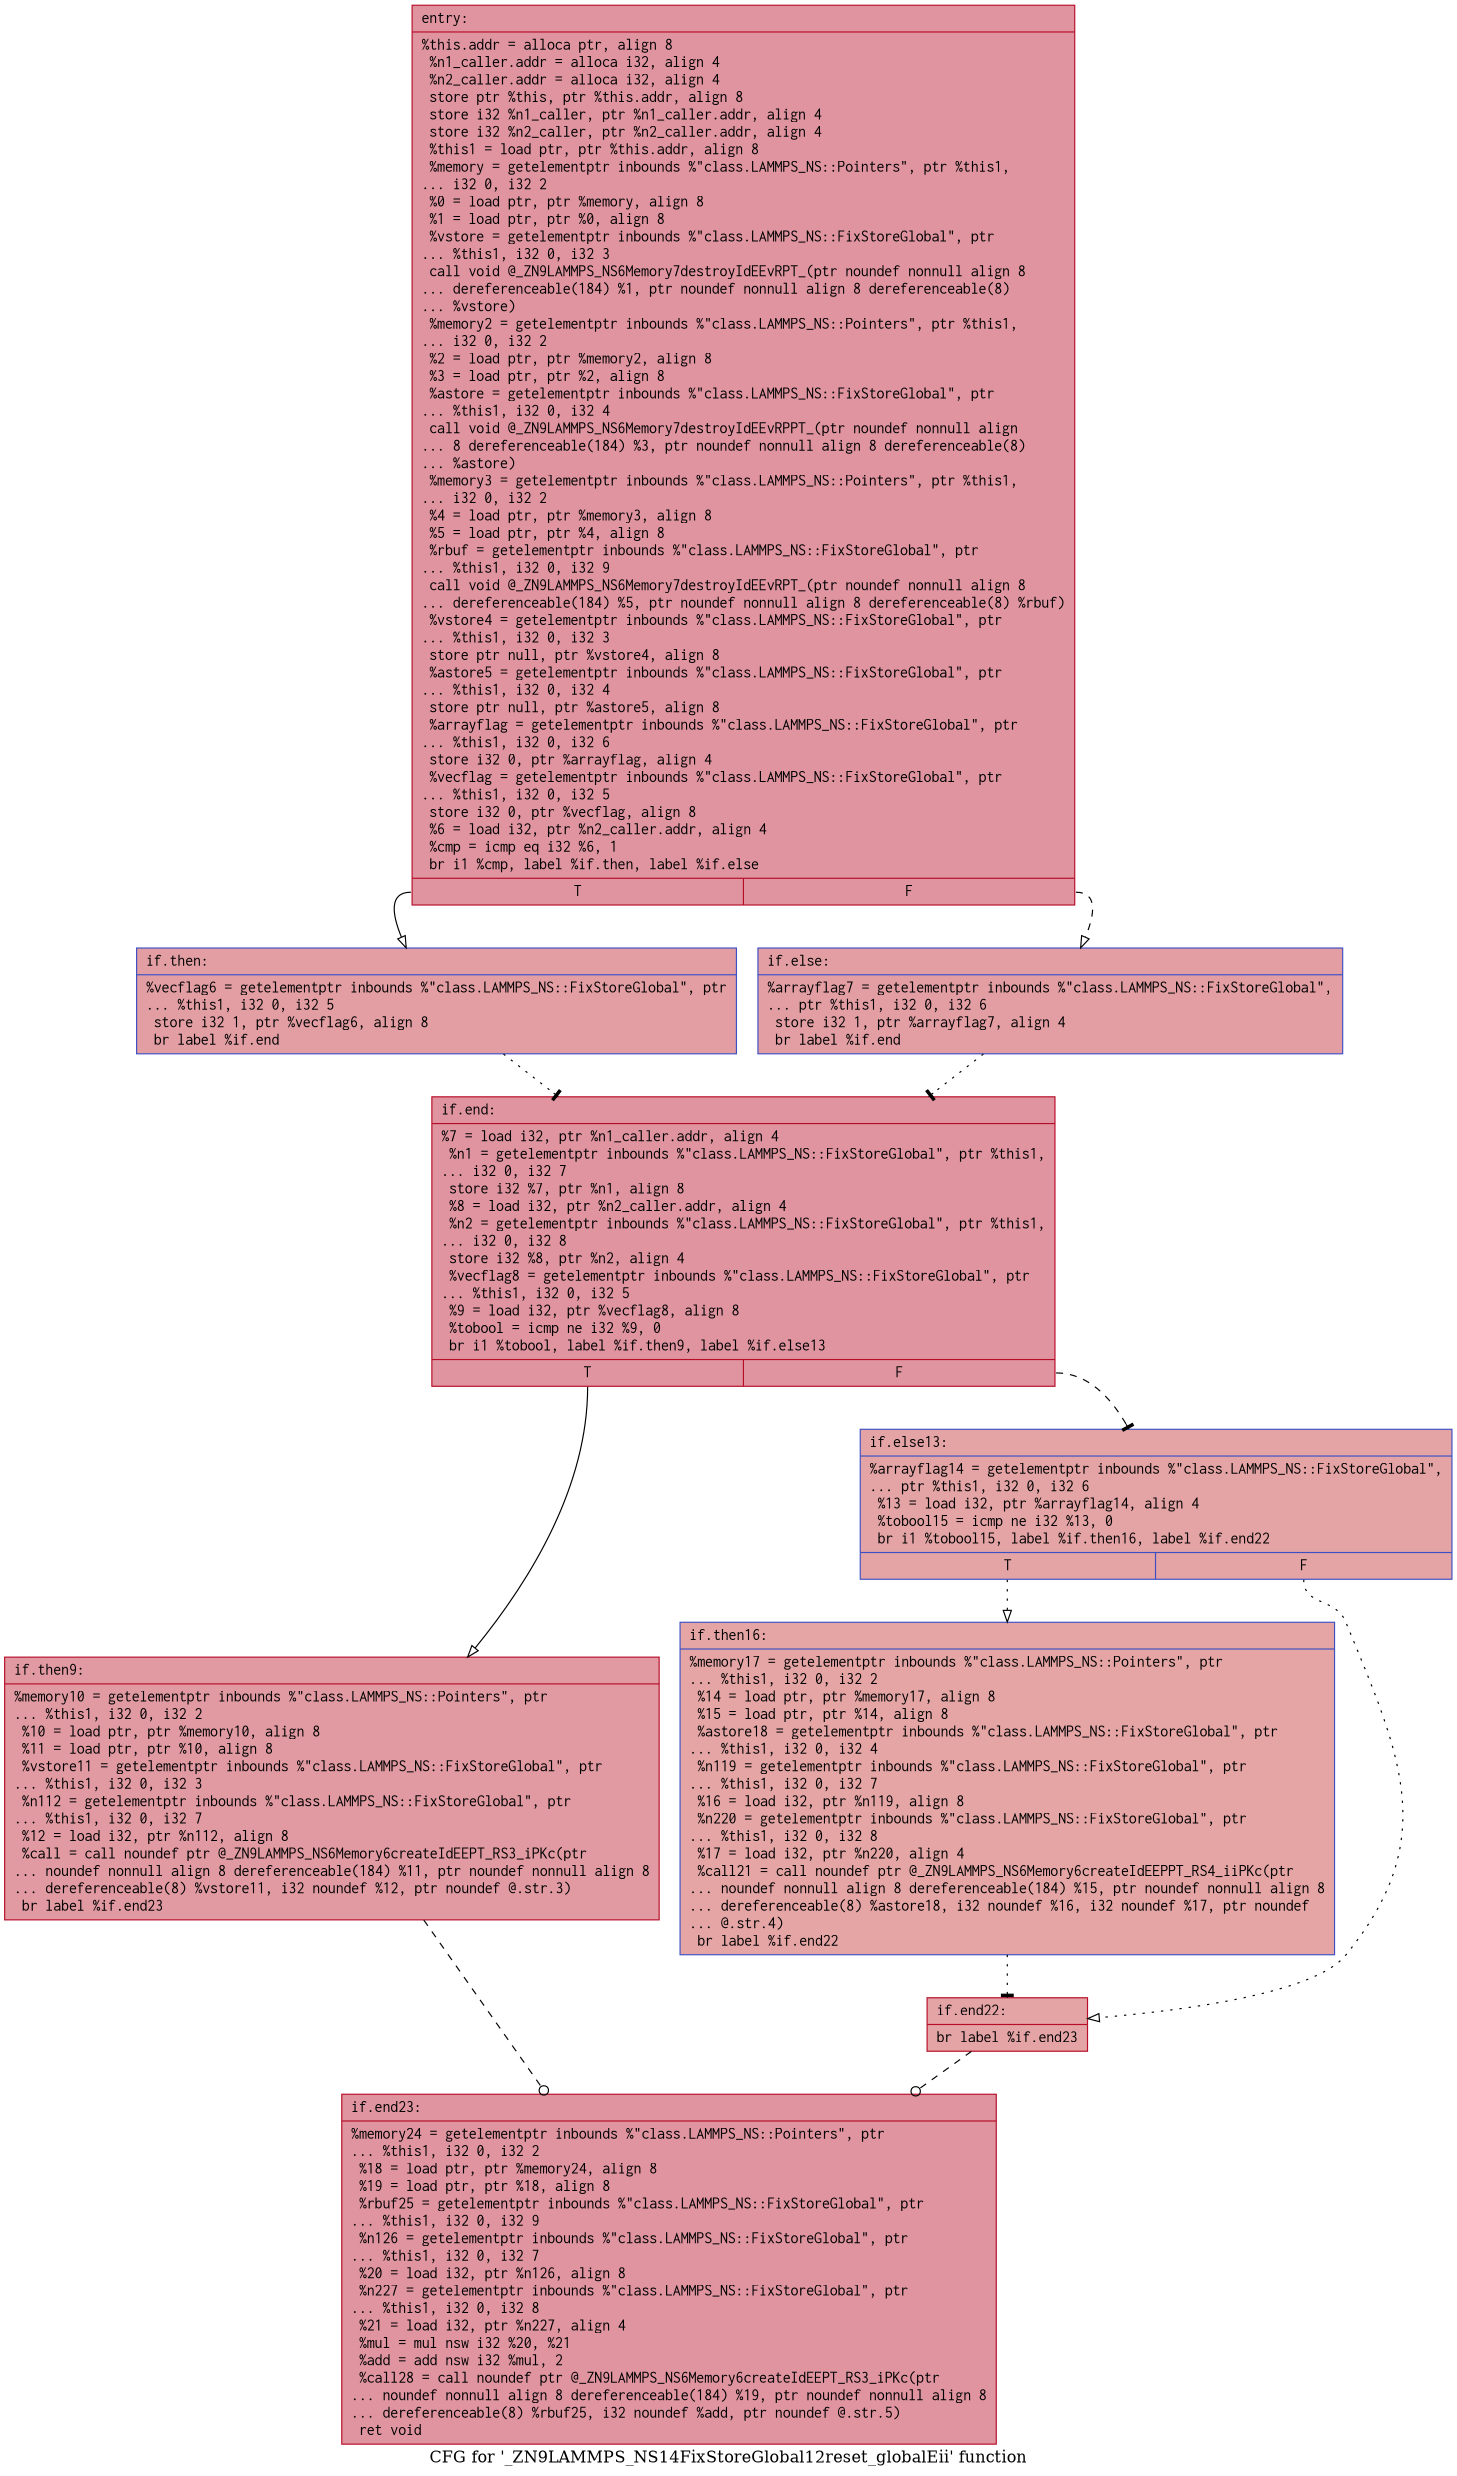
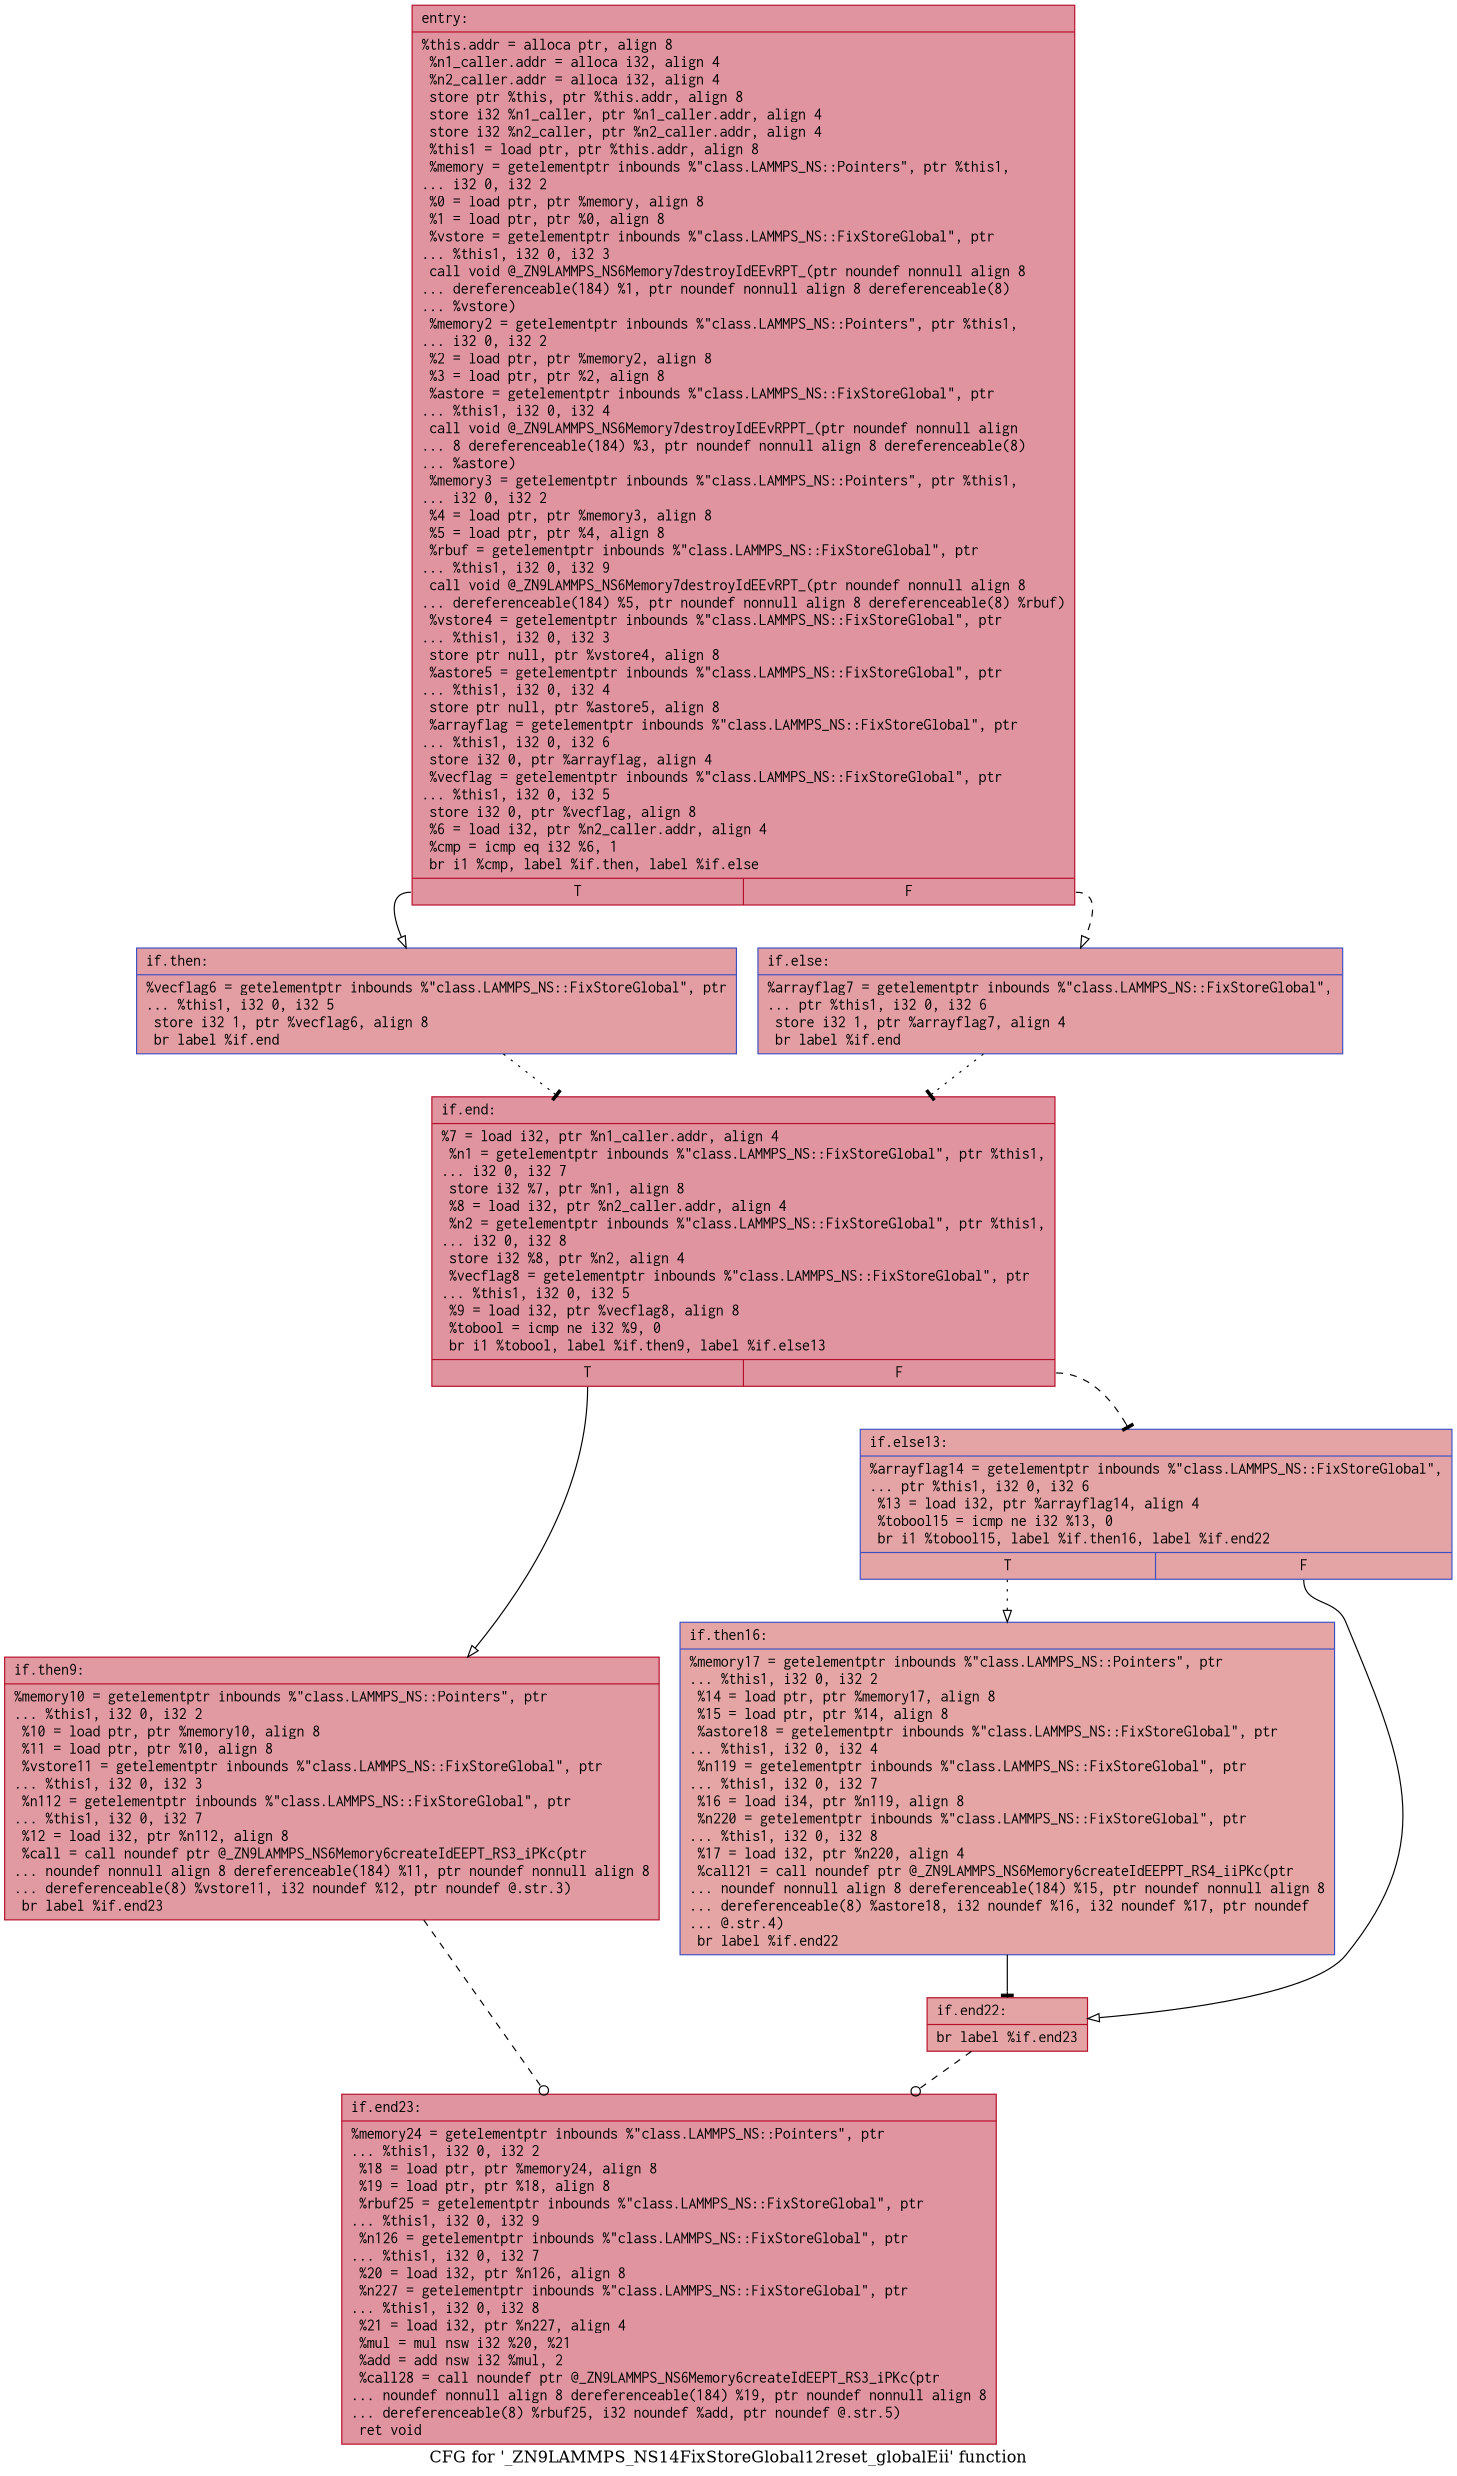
  digraph {
    label="CFG for '_ZN9LAMMPS_NS14FixStoreGlobal12reset_globalEii' function"
    node [color="#b70d28ff" fillcolor="#b70d2870" fontname=Courier shape=record style=filled]
    edge [arrowhead=onormal style=solid]
    n1 [label="{entry:\l|  %this.addr = alloca ptr, align 8\l  %n1_caller.addr = alloca i32, align 4\l  %n2_caller.addr = alloca i32, align 4\l  store ptr %this, ptr %this.addr, align 8\l  store i32 %n1_caller, ptr %n1_caller.addr, align 4\l  store i32 %n2_caller, ptr %n2_caller.addr, align 4\l  %this1 = load ptr, ptr %this.addr, align 8\l  %memory = getelementptr inbounds %\"class.LAMMPS_NS::Pointers\", ptr %this1,\l... i32 0, i32 2\l  %0 = load ptr, ptr %memory, align 8\l  %1 = load ptr, ptr %0, align 8\l  %vstore = getelementptr inbounds %\"class.LAMMPS_NS::FixStoreGlobal\", ptr\l... %this1, i32 0, i32 3\l  call void @_ZN9LAMMPS_NS6Memory7destroyIdEEvRPT_(ptr noundef nonnull align 8\l... dereferenceable(184) %1, ptr noundef nonnull align 8 dereferenceable(8)\l... %vstore)\l  %memory2 = getelementptr inbounds %\"class.LAMMPS_NS::Pointers\", ptr %this1,\l... i32 0, i32 2\l  %2 = load ptr, ptr %memory2, align 8\l  %3 = load ptr, ptr %2, align 8\l  %astore = getelementptr inbounds %\"class.LAMMPS_NS::FixStoreGlobal\", ptr\l... %this1, i32 0, i32 4\l  call void @_ZN9LAMMPS_NS6Memory7destroyIdEEvRPPT_(ptr noundef nonnull align\l... 8 dereferenceable(184) %3, ptr noundef nonnull align 8 dereferenceable(8)\l... %astore)\l  %memory3 = getelementptr inbounds %\"class.LAMMPS_NS::Pointers\", ptr %this1,\l... i32 0, i32 2\l  %4 = load ptr, ptr %memory3, align 8\l  %5 = load ptr, ptr %4, align 8\l  %rbuf = getelementptr inbounds %\"class.LAMMPS_NS::FixStoreGlobal\", ptr\l... %this1, i32 0, i32 9\l  call void @_ZN9LAMMPS_NS6Memory7destroyIdEEvRPT_(ptr noundef nonnull align 8\l... dereferenceable(184) %5, ptr noundef nonnull align 8 dereferenceable(8) %rbuf)\l  %vstore4 = getelementptr inbounds %\"class.LAMMPS_NS::FixStoreGlobal\", ptr\l... %this1, i32 0, i32 3\l  store ptr null, ptr %vstore4, align 8\l  %astore5 = getelementptr inbounds %\"class.LAMMPS_NS::FixStoreGlobal\", ptr\l... %this1, i32 0, i32 4\l  store ptr null, ptr %astore5, align 8\l  %arrayflag = getelementptr inbounds %\"class.LAMMPS_NS::FixStoreGlobal\", ptr\l... %this1, i32 0, i32 6\l  store i32 0, ptr %arrayflag, align 4\l  %vecflag = getelementptr inbounds %\"class.LAMMPS_NS::FixStoreGlobal\", ptr\l... %this1, i32 0, i32 5\l  store i32 0, ptr %vecflag, align 8\l  %6 = load i32, ptr %n2_caller.addr, align 4\l  %cmp = icmp eq i32 %6, 1\l  br i1 %cmp, label %if.then, label %if.else\l|{<s0>T|<s1>F}}"]
    n2 [color="#3d50c3ff" fillcolor="#be242e70" label="{if.then:\l|  %vecflag6 = getelementptr inbounds %\"class.LAMMPS_NS::FixStoreGlobal\", ptr\l... %this1, i32 0, i32 5\l  store i32 1, ptr %vecflag6, align 8\l  br label %if.end\l}"]
    n3 [color="#3d50c3ff" fillcolor="#be242e70" label="{if.else:\l|  %arrayflag7 = getelementptr inbounds %\"class.LAMMPS_NS::FixStoreGlobal\",\l... ptr %this1, i32 0, i32 6\l  store i32 1, ptr %arrayflag7, align 4\l  br label %if.end\l}"]
    n4 [label="{if.end:\l|  %7 = load i32, ptr %n1_caller.addr, align 4\l  %n1 = getelementptr inbounds %\"class.LAMMPS_NS::FixStoreGlobal\", ptr %this1,\l... i32 0, i32 7\l  store i32 %7, ptr %n1, align 8\l  %8 = load i32, ptr %n2_caller.addr, align 4\l  %n2 = getelementptr inbounds %\"class.LAMMPS_NS::FixStoreGlobal\", ptr %this1,\l... i32 0, i32 8\l  store i32 %8, ptr %n2, align 4\l  %vecflag8 = getelementptr inbounds %\"class.LAMMPS_NS::FixStoreGlobal\", ptr\l... %this1, i32 0, i32 5\l  %9 = load i32, ptr %vecflag8, align 8\l  %tobool = icmp ne i32 %9, 0\l  br i1 %tobool, label %if.then9, label %if.else13\l|{<s0>T|<s1>F}}"]
    n5 [fillcolor="#bb1b2c70" label="{if.then9:\l|  %memory10 = getelementptr inbounds %\"class.LAMMPS_NS::Pointers\", ptr\l... %this1, i32 0, i32 2\l  %10 = load ptr, ptr %memory10, align 8\l  %11 = load ptr, ptr %10, align 8\l  %vstore11 = getelementptr inbounds %\"class.LAMMPS_NS::FixStoreGlobal\", ptr\l... %this1, i32 0, i32 3\l  %n112 = getelementptr inbounds %\"class.LAMMPS_NS::FixStoreGlobal\", ptr\l... %this1, i32 0, i32 7\l  %12 = load i32, ptr %n112, align 8\l  %call = call noundef ptr @_ZN9LAMMPS_NS6Memory6createIdEEPT_RS3_iPKc(ptr\l... noundef nonnull align 8 dereferenceable(184) %11, ptr noundef nonnull align 8\l... dereferenceable(8) %vstore11, i32 noundef %12, ptr noundef @.str.3)\l  br label %if.end23\l}"]
    n6 [color="#3d50c3ff" fillcolor="#c32e3170" label="{if.else13:\l|  %arrayflag14 = getelementptr inbounds %\"class.LAMMPS_NS::FixStoreGlobal\",\l... ptr %this1, i32 0, i32 6\l  %13 = load i32, ptr %arrayflag14, align 4\l  %tobool15 = icmp ne i32 %13, 0\l  br i1 %tobool15, label %if.then16, label %if.end22\l|{<s0>T|<s1>F}}"]
    n7 [label="{if.end23:\l|  %memory24 = getelementptr inbounds %\"class.LAMMPS_NS::Pointers\", ptr\l... %this1, i32 0, i32 2\l  %18 = load ptr, ptr %memory24, align 8\l  %19 = load ptr, ptr %18, align 8\l  %rbuf25 = getelementptr inbounds %\"class.LAMMPS_NS::FixStoreGlobal\", ptr\l... %this1, i32 0, i32 9\l  %n126 = getelementptr inbounds %\"class.LAMMPS_NS::FixStoreGlobal\", ptr\l... %this1, i32 0, i32 7\l  %20 = load i32, ptr %n126, align 8\l  %n227 = getelementptr inbounds %\"class.LAMMPS_NS::FixStoreGlobal\", ptr\l... %this1, i32 0, i32 8\l  %21 = load i32, ptr %n227, align 4\l  %mul = mul nsw i32 %20, %21\l  %add = add nsw i32 %mul, 2\l  %call28 = call noundef ptr @_ZN9LAMMPS_NS6Memory6createIdEEPT_RS3_iPKc(ptr\l... noundef nonnull align 8 dereferenceable(184) %19, ptr noundef nonnull align 8\l... dereferenceable(8) %rbuf25, i32 noundef %add, ptr noundef @.str.5)\l  ret void\l}"]
-   n8 [color="#3d50c3ff" fillcolor="#c5333470" label="{if.then16:\l|  %memory17 = getelementptr inbounds %\"class.LAMMPS_NS::Pointers\", ptr\l... %this1, i32 0, i32 2\l  %14 = load ptr, ptr %memory17, align 8\l  %15 = load ptr, ptr %14, align 8\l  %astore18 = getelementptr inbounds %\"class.LAMMPS_NS::FixStoreGlobal\", ptr\l... %this1, i32 0, i32 4\l  %n119 = getelementptr inbounds %\"class.LAMMPS_NS::FixStoreGlobal\", ptr\l... %this1, i32 0, i32 7\l  %16 = load i32, ptr %n119, align 8\l  %n220 = getelementptr inbounds %\"class.LAMMPS_NS::FixStoreGlobal\", ptr\l... %this1, i32 0, i32 8\l  %17 = load i32, ptr %n220, align 4\l  %call21 = call noundef ptr @_ZN9LAMMPS_NS6Memory6createIdEEPPT_RS4_iiPKc(ptr\l... noundef nonnull align 8 dereferenceable(184) %15, ptr noundef nonnull align 8\l... dereferenceable(8) %astore18, i32 noundef %16, i32 noundef %17, ptr noundef\l... @.str.4)\l  br label %if.end22\l}"]
+   n8 [color="#3d50c3ff" fillcolor="#c5333470" label="{if.then16:\l|  %memory17 = getelementptr inbounds %\"class.LAMMPS_NS::Pointers\", ptr\l... %this1, i32 0, i32 2\l  %14 = load ptr, ptr %memory17, align 8\l  %15 = load ptr, ptr %14, align 8\l  %astore18 = getelementptr inbounds %\"class.LAMMPS_NS::FixStoreGlobal\", ptr\l... %this1, i32 0, i32 4\l  %n119 = getelementptr inbounds %\"class.LAMMPS_NS::FixStoreGlobal\", ptr\l... %this1, i32 0, i32 7\l  %16 = load i34, ptr %n119, align 8\l  %n220 = getelementptr inbounds %\"class.LAMMPS_NS::FixStoreGlobal\", ptr\l... %this1, i32 0, i32 8\l  %17 = load i32, ptr %n220, align 4\l  %call21 = call noundef ptr @_ZN9LAMMPS_NS6Memory6createIdEEPPT_RS4_iiPKc(ptr\l... noundef nonnull align 8 dereferenceable(184) %15, ptr noundef nonnull align 8\l... dereferenceable(8) %astore18, i32 noundef %16, i32 noundef %17, ptr noundef\l... @.str.4)\l  br label %if.end22\l}"]
    n9 [fillcolor="#c32e3170" label="{if.end22:\l|  br label %if.end23\l}"]
    n1 -> n2 [tailport=s0]
    n1 -> n3 [style=dashed tailport=s1]
    n2 -> n4 [arrowhead=tee style=dotted]
    n3 -> n4 [arrowhead=tee style=dotted]
    n4 -> n5 [tailport=s0]
    n4 -> n6 [arrowhead=tee style=dashed tailport=s1]
    n5 -> n7 [arrowhead=odot style=dashed]
    n6 -> n8 [style=dotted tailport=s0]
-   n6 -> n9 [style=dotted tailport=s1]
-   n8 -> n9 [arrowhead=tee style=dotted]
+   n6 -> n9 [tailport=s1]
+   n8 -> n9 [arrowhead=tee]
    n9 -> n7 [arrowhead=odot style=dashed]
  }
